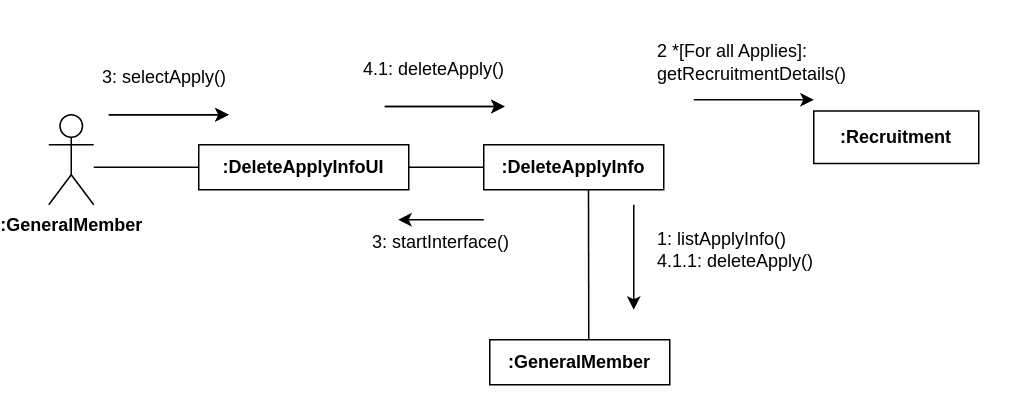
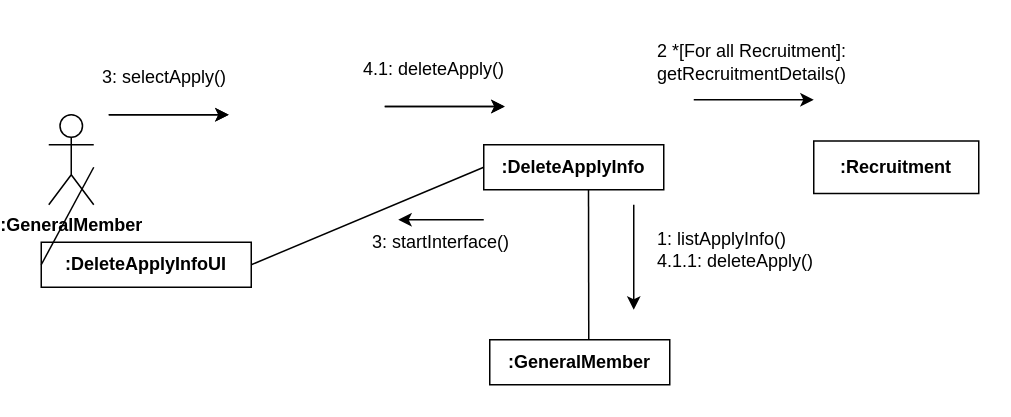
  <mxCell id="0" />
  <mxCell id="1" parent="0" />
  <mxCell id="2" value="3: selectApply()" style="text;strokeColor=none;fillColor=none;align=left;verticalAlign=middle;spacingLeft=4;spacingRight=4;overflow=hidden;points=[[0,0.5],[1,0.5]];portConstraint=eastwest;rotatable=0;whiteSpace=wrap;html=1;" parent="1" vertex="1"><mxGeometry x="50" y="36" width="100" height="30" as="geometry" /></mxCell>
  <mxCell id="3" value="" style="endArrow=classic;html=1;rounded=0;" parent="1" edge="1"><mxGeometry width="50" height="50" relative="1" as="geometry"><mxPoint x="60" y="76" as="sourcePoint" /><mxPoint x="140" y="76" as="targetPoint" /></mxGeometry></mxCell>
  <mxCell id="4" value="4.1: deleteApply()" style="text;strokeColor=none;fillColor=none;align=left;verticalAlign=middle;spacingLeft=4;spacingRight=4;overflow=hidden;points=[[0,0.5],[1,0.5]];portConstraint=eastwest;rotatable=0;whiteSpace=wrap;html=1;" parent="1" vertex="1"><mxGeometry x="224" y="30.5" width="140" height="30" as="geometry" /></mxCell>
  <mxCell id="5" value="" style="endArrow=classic;html=1;rounded=0;" parent="1" edge="1"><mxGeometry width="50" height="50" relative="1" as="geometry"><mxPoint x="244" y="70.5" as="sourcePoint" /><mxPoint x="324" y="70.5" as="targetPoint" /></mxGeometry></mxCell>
  <mxCell id="6" value="" style="endArrow=classic;html=1;rounded=0;" parent="1" edge="1"><mxGeometry width="50" height="50" relative="1" as="geometry"><mxPoint x="60" y="76" as="sourcePoint" /><mxPoint x="140" y="76" as="targetPoint" /></mxGeometry></mxCell>
  <mxCell id="7" value="" style="endArrow=classic;html=1;rounded=0;" parent="1" edge="1"><mxGeometry width="50" height="50" relative="1" as="geometry"><mxPoint x="244" y="70.5" as="sourcePoint" /><mxPoint x="324" y="70.5" as="targetPoint" /></mxGeometry></mxCell>
  <mxCell id="8" value=":GeneralMember" style="shape=umlActor;verticalLabelPosition=bottom;verticalAlign=top;html=1;outlineConnect=0;fontStyle=1" parent="1" vertex="1"><mxGeometry x="20" y="76" width="30" height="60" as="geometry" /></mxCell>
- <mxCell id="9" value=":DeleteApplyInfoUI" style="rounded=0;whiteSpace=wrap;html=1;fontStyle=1" parent="1" vertex="1"><mxGeometry x="120" y="96" width="140" height="30" as="geometry" /></mxCell>
+ <mxCell id="9" value=":DeleteApplyInfoUI" style="rounded=0;whiteSpace=wrap;html=1;fontStyle=1" parent="1" vertex="1"><mxGeometry x="15" y="161" width="140" height="30" as="geometry" /></mxCell>
  <mxCell id="10" value=":DeleteApplyInfo" style="rounded=0;whiteSpace=wrap;html=1;fontStyle=1" parent="1" vertex="1"><mxGeometry x="310" y="96" width="120" height="30" as="geometry" /></mxCell>
  <mxCell id="11" value="" style="endArrow=none;html=1;rounded=0;entryX=0;entryY=0.5;entryDx=0;entryDy=0;" parent="1" target="9" edge="1"><mxGeometry width="50" height="50" relative="1" as="geometry"><mxPoint x="50" y="111" as="sourcePoint" /><mxPoint x="100" y="66" as="targetPoint" /></mxGeometry></mxCell>
  <mxCell id="12" value="" style="endArrow=none;html=1;rounded=0;entryX=0;entryY=0.5;entryDx=0;entryDy=0;exitX=1;exitY=0.5;exitDx=0;exitDy=0;" parent="1" source="9" target="10" edge="1"><mxGeometry width="50" height="50" relative="1" as="geometry"><mxPoint x="260" y="116" as="sourcePoint" /><mxPoint x="310" y="66" as="targetPoint" /></mxGeometry></mxCell>
  <mxCell id="13" value="" style="endArrow=classic;rounded=0;movable=1;resizable=1;rotatable=1;deletable=1;editable=1;locked=0;connectable=1;html=1;verticalAlign=top;" parent="1" edge="1"><mxGeometry width="50" height="50" relative="1" as="geometry"><mxPoint x="310" y="146" as="sourcePoint" /><mxPoint x="253" y="146" as="targetPoint" /></mxGeometry></mxCell>
  <mxCell id="14" value="3: startInterface()" style="text;strokeColor=none;fillColor=none;align=left;verticalAlign=middle;spacingLeft=4;spacingRight=4;overflow=hidden;points=[[0,0.5],[1,0.5]];portConstraint=eastwest;rotatable=0;whiteSpace=wrap;html=1;" parent="1" vertex="1"><mxGeometry x="230" y="146" width="110" height="30" as="geometry" /></mxCell>
  <mxCell id="15" value=":GeneralMember" style="rounded=0;whiteSpace=wrap;html=1;fontStyle=1" parent="1" vertex="1"><mxGeometry x="314" y="226" width="120" height="30" as="geometry" /></mxCell>
- <mxCell id="16" value="2 *[For all Applies]: getRecruitmentDetails()" style="text;strokeColor=none;fillColor=none;align=left;verticalAlign=middle;spacingLeft=4;spacingRight=4;overflow=hidden;points=[[0,0.5],[1,0.5]];portConstraint=eastwest;rotatable=0;whiteSpace=wrap;html=1;" parent="1" vertex="1"><mxGeometry x="420" y="20.5" width="170" height="40" as="geometry" /></mxCell>
+ <mxCell id="16" value="2 *[For all Recruitment]: getRecruitmentDetails()" style="text;strokeColor=none;fillColor=none;align=left;verticalAlign=middle;spacingLeft=4;spacingRight=4;overflow=hidden;points=[[0,0.5],[1,0.5]];portConstraint=eastwest;rotatable=0;whiteSpace=wrap;html=1;" parent="1" vertex="1"><mxGeometry x="420" y="20.5" width="170" height="40" as="geometry" /></mxCell>
  <mxCell id="17" value="" style="endArrow=none;html=1;rounded=0;exitX=0.582;exitY=1.007;exitDx=0;exitDy=0;exitPerimeter=0;" parent="1" source="10" edge="1"><mxGeometry width="50" height="50" relative="1" as="geometry"><mxPoint x="350" y="146" as="sourcePoint" /><mxPoint x="380" y="226" as="targetPoint" /></mxGeometry></mxCell>
  <mxCell id="18" value="" style="endArrow=classic;html=1;rounded=0;" parent="1" edge="1"><mxGeometry width="50" height="50" relative="1" as="geometry"><mxPoint x="450" y="66" as="sourcePoint" /><mxPoint x="530" y="66" as="targetPoint" /></mxGeometry></mxCell>
  <mxCell id="19" value="" style="endArrow=classic;html=1;rounded=0;" parent="1" edge="1"><mxGeometry width="50" height="50" relative="1" as="geometry"><mxPoint x="410" y="136" as="sourcePoint" /><mxPoint x="410" y="206" as="targetPoint" /></mxGeometry></mxCell>
  <mxCell id="20" value="1: listApplyInfo()&lt;br&gt;4.1.1: deleteApply()" style="text;strokeColor=none;fillColor=none;align=left;verticalAlign=middle;spacingLeft=4;spacingRight=4;overflow=hidden;points=[[0,0.5],[1,0.5]];portConstraint=eastwest;rotatable=0;whiteSpace=wrap;html=1;" parent="1" vertex="1"><mxGeometry x="420" y="146" width="120" height="40" as="geometry" /></mxCell>
- <mxCell id="21" value=":Recruitment" style="rounded=0;whiteSpace=wrap;html=1;fontStyle=1" parent="1" vertex="1"><mxGeometry x="530" y="73.5" width="110" height="35" as="geometry" /></mxCell>
+ <mxCell id="21" value=":Recruitment" style="rounded=0;whiteSpace=wrap;html=1;fontStyle=1" parent="1" vertex="1"><mxGeometry x="530" y="93.5" width="110" height="35" as="geometry" /></mxCell>
